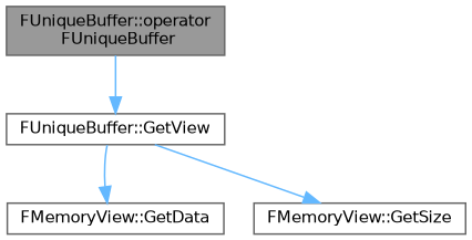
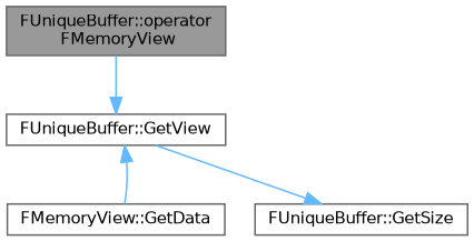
  digraph {
    rankdir=TB
    node [color=grey40 fillcolor=white fontname=Helvetica fontsize=10 shape=box style=filled]
    edge [color=steelblue1 fontname=Helvetica fontsize=10 labelfontname=Helvetica labelfontsize=10 style=solid]
-   n1 [color=gray40 fillcolor=grey60 fontcolor=black height=0.2 label="FUniqueBuffer::operator\l FUniqueBuffer" width=0.4]
+   n1 [color=gray40 fillcolor=grey60 fontcolor=black height=0.2 label="FUniqueBuffer::operator\l FMemoryView" width=0.4]
    n2 [height=0.2 label="FUniqueBuffer::GetView" width=0.4]
    n3 [height=0.2 label="FMemoryView::GetData" width=0.4]
-   n4 [height=0.2 label="FMemoryView::GetSize" width=0.4]
+   n4 [height=0.2 label="FUniqueBuffer::GetSize" width=0.4]
    n1 -> n2
-   n2 -> n3
+   n3 -> n2
    n2 -> n4
  }
